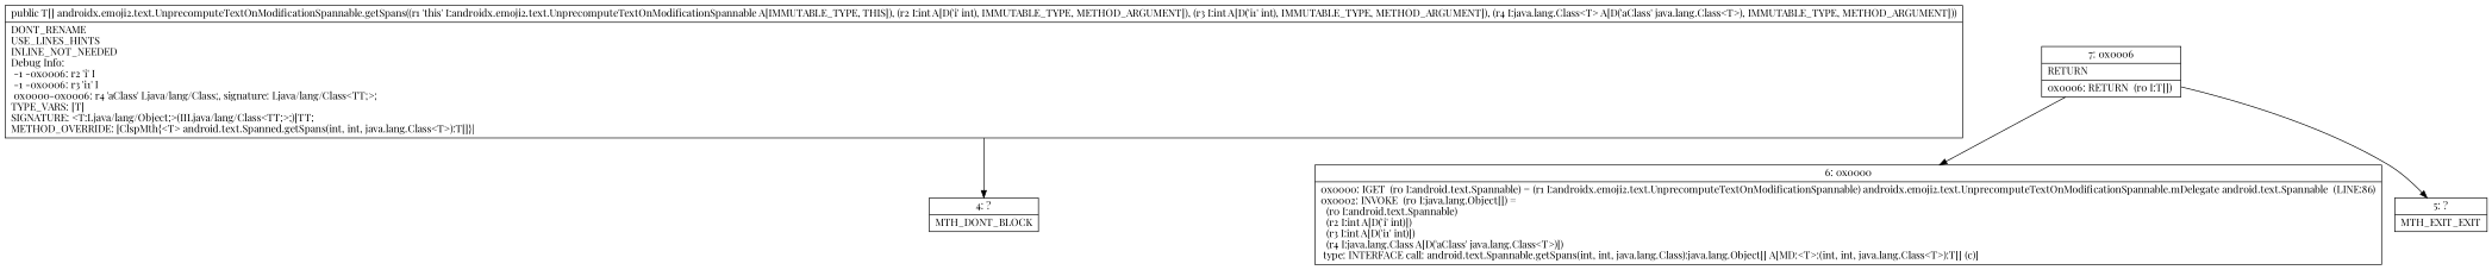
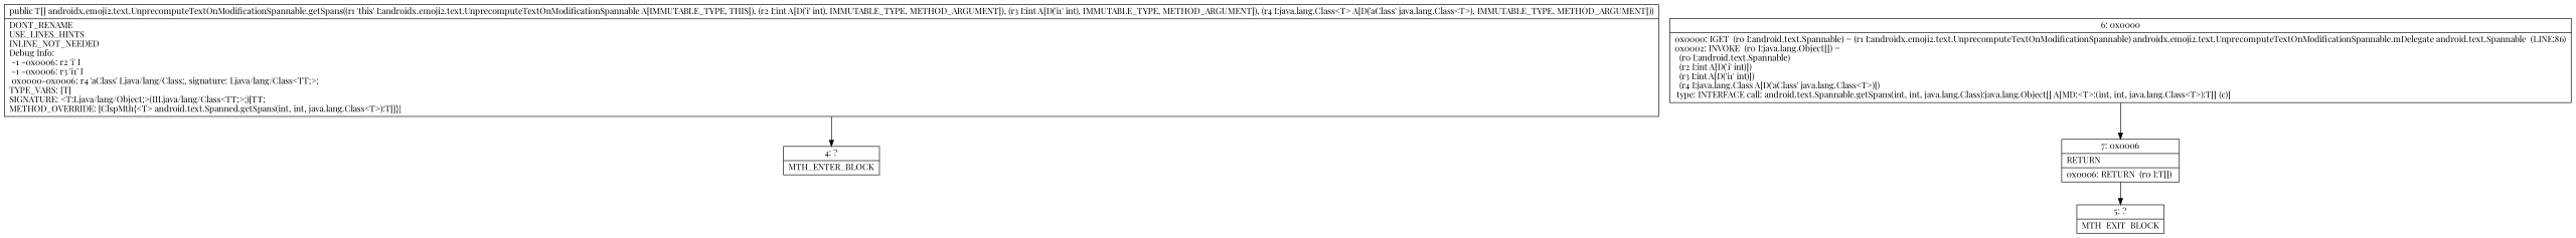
  digraph {
    fontname="Playfair Display"
    node [fontname="Playfair Display" shape=record]
    edge [fontname="Playfair Display"]
-   n1 [label="{4\:\ ?|MTH_DONT_BLOCK\l}"]
+   n1 [label="{4\:\ ?|MTH_ENTER_BLOCK\l}"]
    n2 [label="{6\:\ 0x0000|0x0000: IGET  (r0 I:android.text.Spannable) = (r1 I:androidx.emoji2.text.UnprecomputeTextOnModificationSpannable) androidx.emoji2.text.UnprecomputeTextOnModificationSpannable.mDelegate android.text.Spannable  (LINE:86)\l0x0002: INVOKE  (r0 I:java.lang.Object[]) = \l  (r0 I:android.text.Spannable)\l  (r2 I:int A[D('i' int)])\l  (r3 I:int A[D('i1' int)])\l  (r4 I:java.lang.Class A[D('aClass' java.lang.Class\<T\>)])\l type: INTERFACE call: android.text.Spannable.getSpans(int, int, java.lang.Class):java.lang.Object[] A[MD:\<T\>:(int, int, java.lang.Class\<T\>):T[] (c)]\l}"]
    n3 [label="{7\:\ 0x0006|RETURN\l|0x0006: RETURN  (r0 I:T[]) \l}"]
-   n4 [label="{5\:\ ?|MTH_EXIT_EXIT\l}"]
+   n4 [label="{5\:\ ?|MTH_EXIT_BLOCK\l}"]
    n5 [label="{public T[] androidx.emoji2.text.UnprecomputeTextOnModificationSpannable.getSpans((r1 'this' I:androidx.emoji2.text.UnprecomputeTextOnModificationSpannable A[IMMUTABLE_TYPE, THIS]), (r2 I:int A[D('i' int), IMMUTABLE_TYPE, METHOD_ARGUMENT]), (r3 I:int A[D('i1' int), IMMUTABLE_TYPE, METHOD_ARGUMENT]), (r4 I:java.lang.Class\<T\> A[D('aClass' java.lang.Class\<T\>), IMMUTABLE_TYPE, METHOD_ARGUMENT]))  | DONT_RENAME\lUSE_LINES_HINTS\lINLINE_NOT_NEEDED\lDebug Info:\l  \-1 \-0x0006: r2 'i' I\l  \-1 \-0x0006: r3 'i1' I\l  0x0000\-0x0006: r4 'aClass' Ljava\/lang\/Class;, signature: Ljava\/lang\/Class\<TT;\>;\lTYPE_VARS: [T]\lSIGNATURE: \<T:Ljava\/lang\/Object;\>(IILjava\/lang\/Class\<TT;\>;)[TT;\lMETHOD_OVERRIDE: [ClspMth\{\<T\> android.text.Spanned.getSpans(int, int, java.lang.Class\<T\>):T[]\}]\l}"]
-   n3 -> n2
+   n2 -> n3
    n3 -> n4
    n5 -> n1
  }
